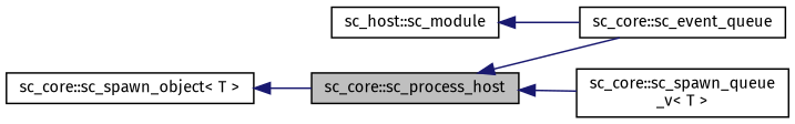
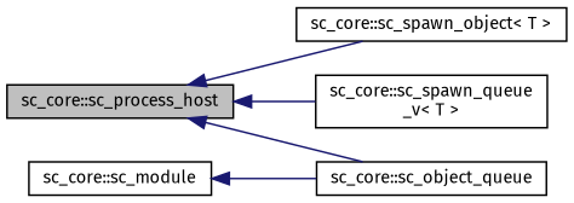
  digraph {
    fontname="Fira Sans"
    rankdir=LR
    node [color=black fillcolor=white fontname="Fira Sans" fontsize=10 shape=record style=filled]
    edge [color=midnightblue dir=back fontname="Fira Sans" fontsize=10 labelfontname=FreeSans labelfontsize=10 style=solid]
    n1 [fillcolor=grey75 fontcolor=black height=0.2 label="sc_core::sc_process_host" width=0.4]
    n2 [height=0.2 label="sc_core::sc_spawn_object\< T \>" width=0.4]
    n3 [height=0.2 label="sc_core::sc_spawn_queue\l_v\< T \>" width=0.4]
-   n4 [height=0.2 label="sc_core::sc_event_queue" width=0.4]
-   n5 [height=0.2 label="sc_host::sc_module" width=0.4]
-   n2 -> n1
+   n4 [height=0.2 label="sc_core::sc_object_queue" width=0.4]
+   n5 [height=0.2 label="sc_core::sc_module" width=0.4]
+   n1 -> n2
    n1 -> n3
    n1 -> n4
    n5 -> n4
  }
